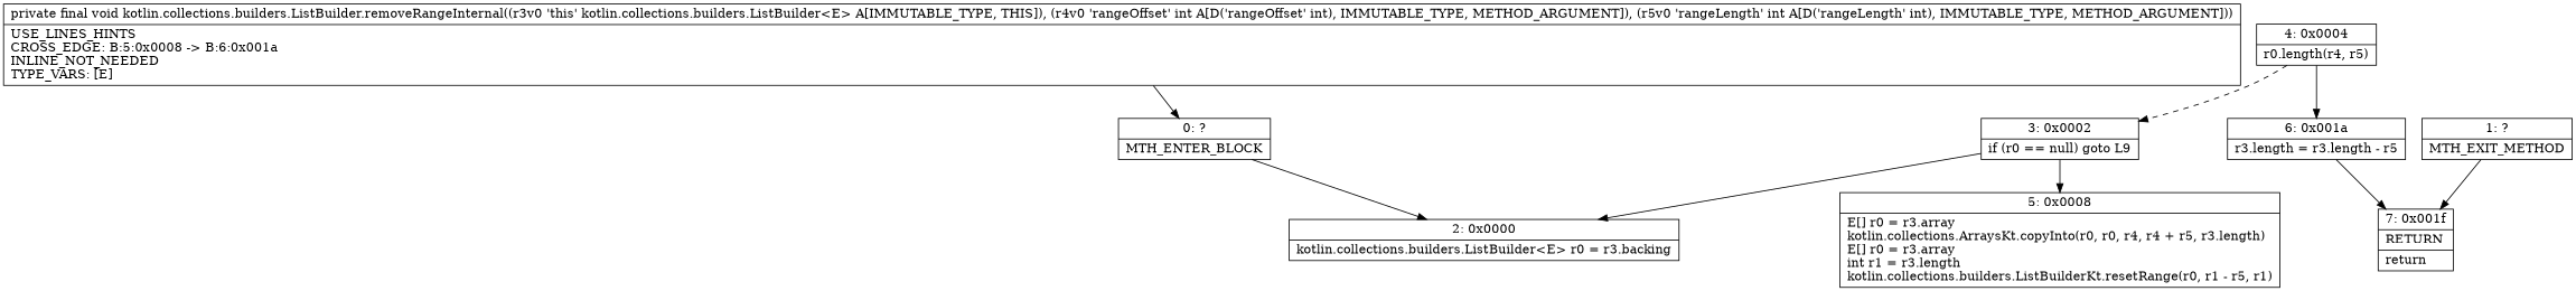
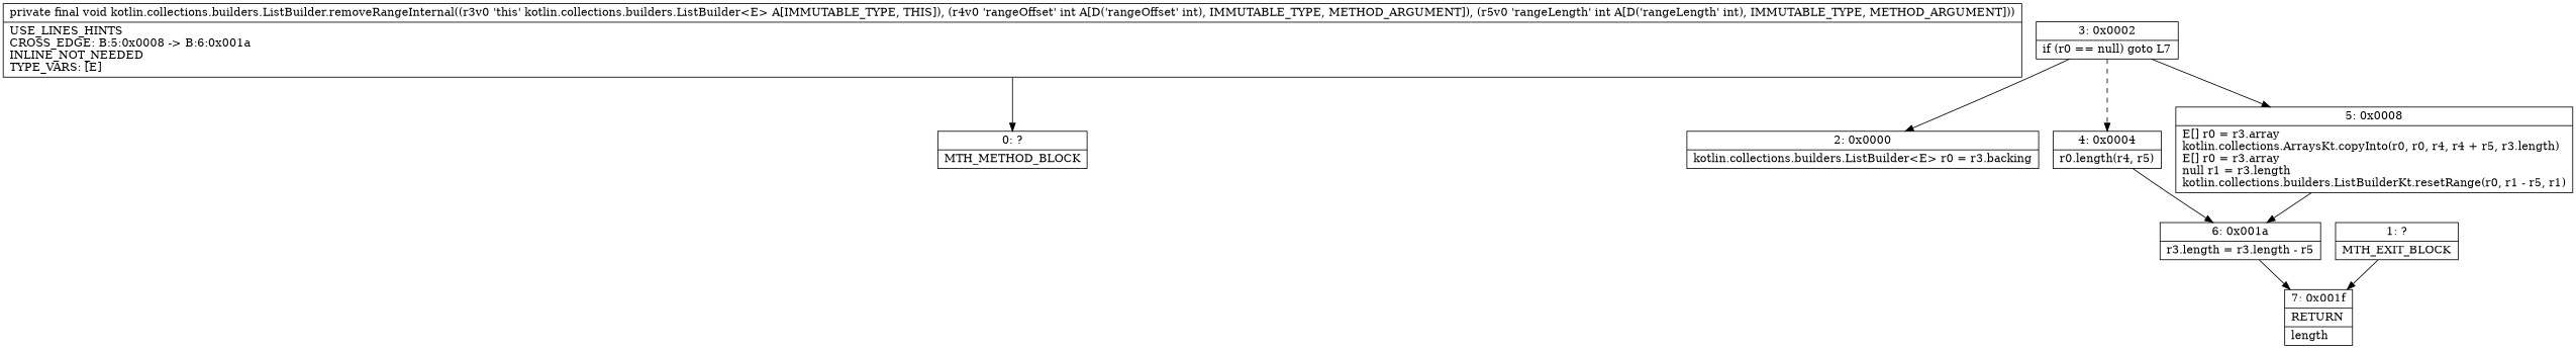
  digraph {
    node [shape=record]
-   n1 [label="{0\:\ ?|MTH_ENTER_BLOCK\l}"]
+   n1 [label="{0\:\ ?|MTH_METHOD_BLOCK\l}"]
    n2 [label="{2\:\ 0x0000|kotlin.collections.builders.ListBuilder\<E\> r0 = r3.backing\l}"]
-   n3 [label="{3\:\ 0x0002|if (r0 == null) goto L9\l}"]
+   n3 [label="{3\:\ 0x0002|if (r0 == null) goto L7\l}"]
    n4 [label="{4\:\ 0x0004|r0.length(r4, r5)\l}"]
-   n5 [label="{5\:\ 0x0008|E[] r0 = r3.array\lkotlin.collections.ArraysKt.copyInto(r0, r0, r4, r4 + r5, r3.length)\lE[] r0 = r3.array\lint r1 = r3.length\lkotlin.collections.builders.ListBuilderKt.resetRange(r0, r1 \- r5, r1)\l}"]
+   n5 [label="{5\:\ 0x0008|E[] r0 = r3.array\lkotlin.collections.ArraysKt.copyInto(r0, r0, r4, r4 + r5, r3.length)\lE[] r0 = r3.array\lnull r1 = r3.length\lkotlin.collections.builders.ListBuilderKt.resetRange(r0, r1 \- r5, r1)\l}"]
    n6 [label="{6\:\ 0x001a|r3.length = r3.length \- r5\l}"]
-   n7 [label="{7\:\ 0x001f|RETURN\l|return\l}"]
-   n8 [label="{1\:\ ?|MTH_EXIT_METHOD\l}"]
+   n7 [label="{7\:\ 0x001f|RETURN\l|length\l}"]
+   n8 [label="{1\:\ ?|MTH_EXIT_BLOCK\l}"]
    n9 [label="{private final void kotlin.collections.builders.ListBuilder.removeRangeInternal((r3v0 'this' kotlin.collections.builders.ListBuilder\<E\> A[IMMUTABLE_TYPE, THIS]), (r4v0 'rangeOffset' int A[D('rangeOffset' int), IMMUTABLE_TYPE, METHOD_ARGUMENT]), (r5v0 'rangeLength' int A[D('rangeLength' int), IMMUTABLE_TYPE, METHOD_ARGUMENT]))  | USE_LINES_HINTS\lCROSS_EDGE: B:5:0x0008 \-\> B:6:0x001a\lINLINE_NOT_NEEDED\lTYPE_VARS: [E]\l}"]
-   n1 -> n2
    n3 -> n2
-   n4 -> n3 [style=dashed]
+   n3 -> n4 [style=dashed]
    n3 -> n5
    n4 -> n6
+   n5 -> n6
    n6 -> n7
    n8 -> n7
    n9 -> n1
  }
